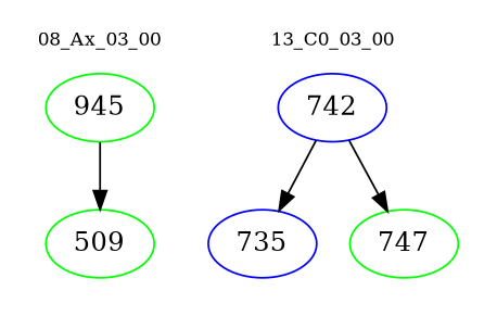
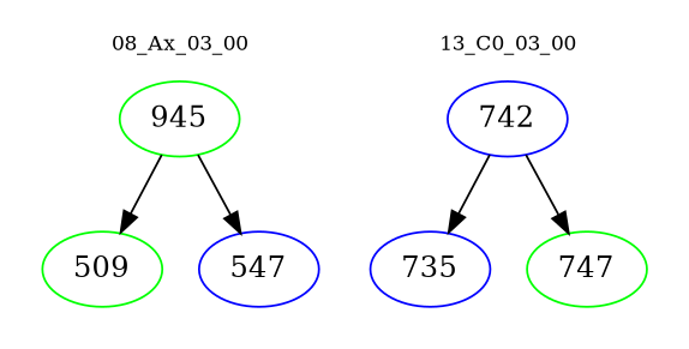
  digraph {
    node [color=green]
    edge [color=black]
    n1 [label=945]
    n2 [label=509]
+   n3 [color=blue label=547]
    n4 [color=blue label=742]
    n5 [color=blue label=735]
    n6 [label=747]
    subgraph cluster_1 {
      color=white
      fontsize=10
      label="08_Ax_03_00"
      n1
      n2
+     n3
    }
    subgraph cluster_2 {
      color=white
      fontsize=10
      label="13_C0_03_00"
      n4
      n5
      n6
    }
    n1 -> n2
+   n1 -> n3
    n4 -> n5
    n4 -> n6
  }
